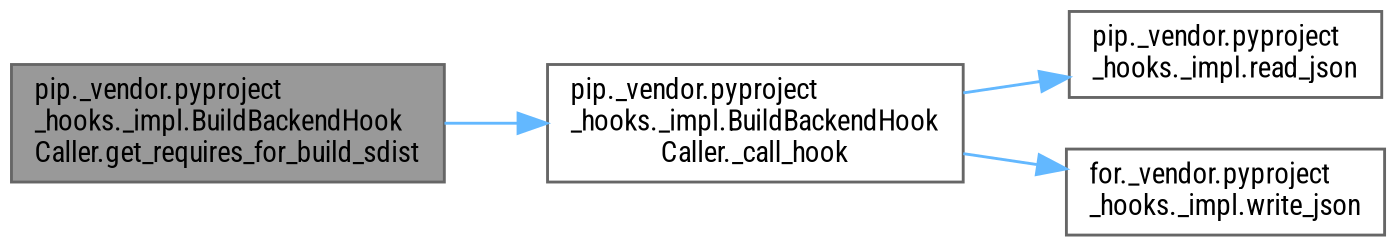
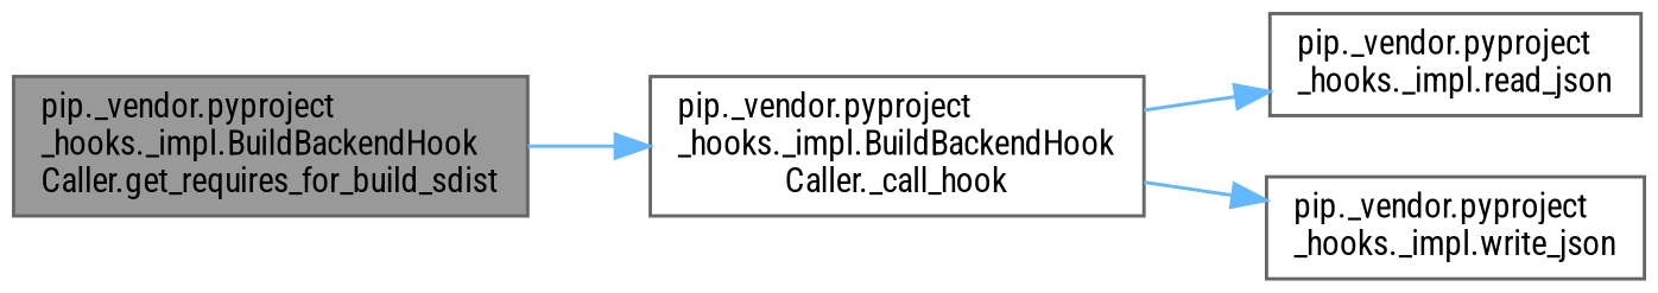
  digraph {
    rankdir=LR
    fontname="Roboto Condensed"
    node [color=grey40 fillcolor=white fontname="Roboto Condensed" fontsize=10 shape=box style=filled]
    edge [color=steelblue1 fontname="Roboto Condensed" fontsize=10 labelfontname=Helvetica labelfontsize=10 style=solid]
    n1 [color=gray40 fillcolor=grey60 fontcolor=black height=0.2 label="pip._vendor.pyproject\l_hooks._impl.BuildBackendHook\lCaller.get_requires_for_build_sdist" width=0.4]
    n2 [height=0.2 label="pip._vendor.pyproject\l_hooks._impl.BuildBackendHook\lCaller._call_hook" width=0.4]
    n3 [height=0.2 label="pip._vendor.pyproject\l_hooks._impl.read_json" width=0.4]
-   n4 [height=0.2 label="for._vendor.pyproject\l_hooks._impl.write_json" width=0.4]
+   n4 [height=0.2 label="pip._vendor.pyproject\l_hooks._impl.write_json" width=0.4]
    n1 -> n2
    n2 -> n3
    n2 -> n4
  }
